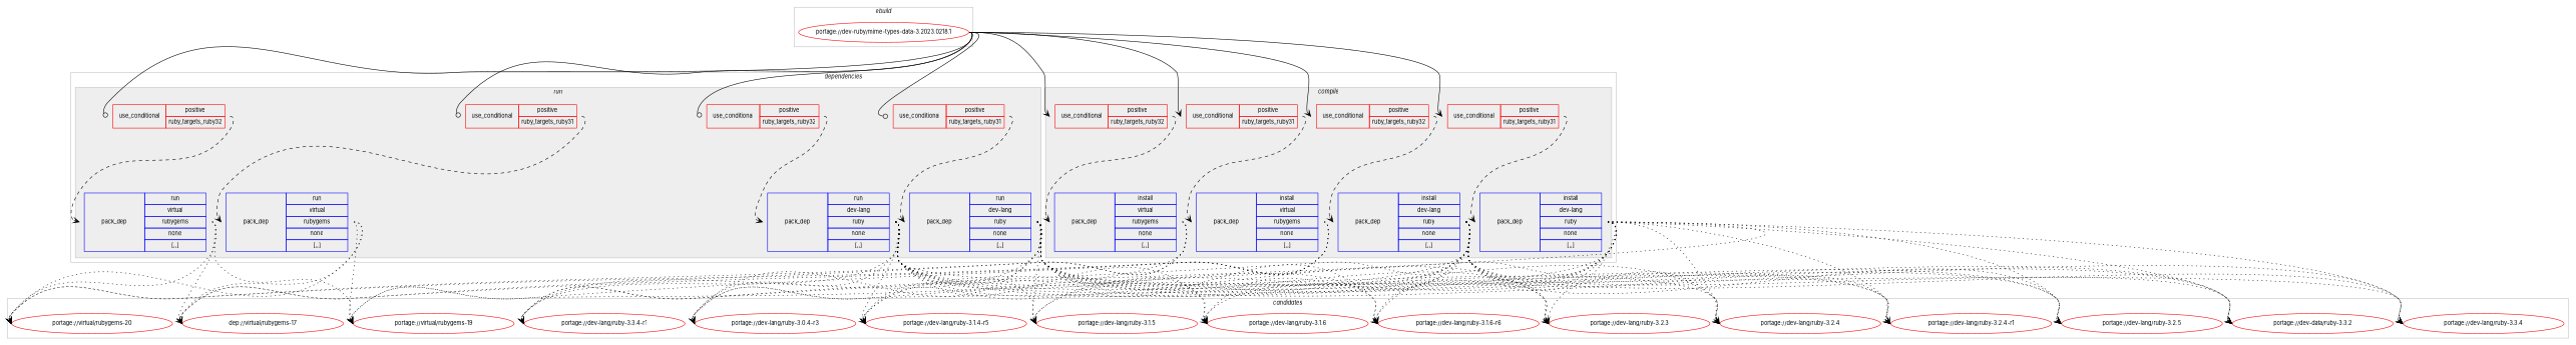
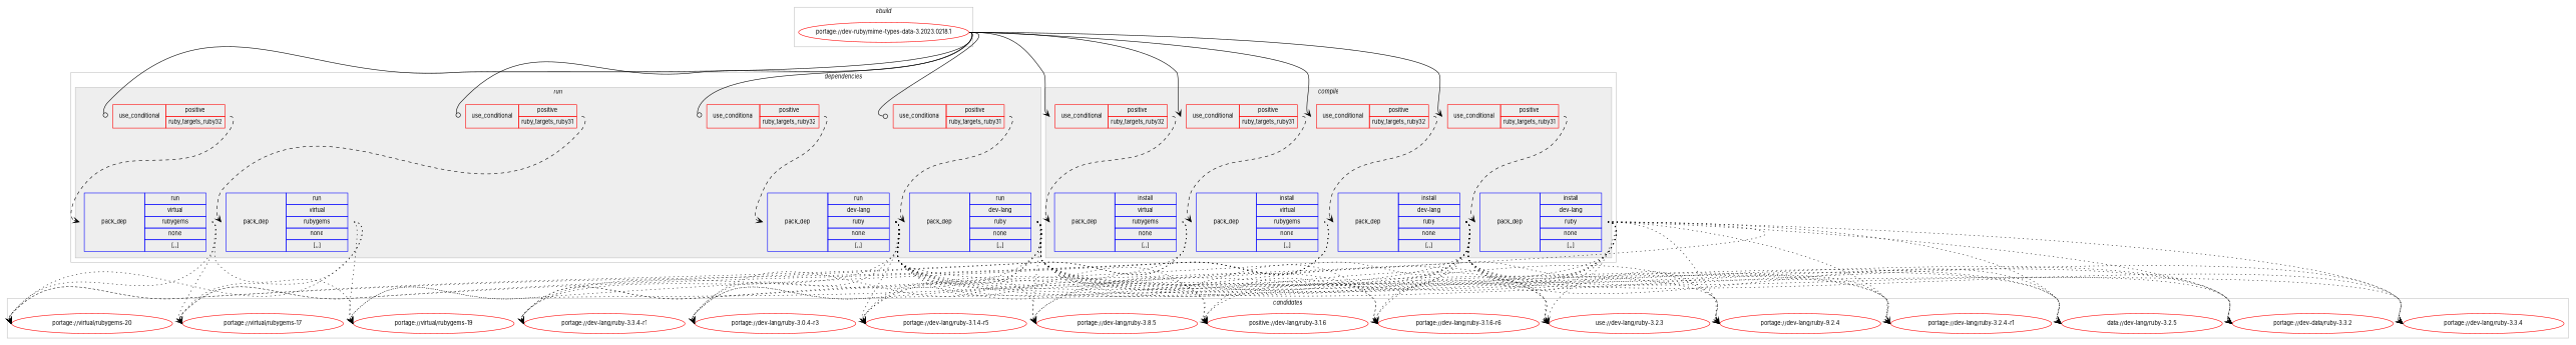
  digraph {
    compound=true
    concentrate=true
    fontname=Inter
    fontsize=10
    newrank=true
    rankdir=TB
    ranksep=1.5
    node [color=red fontname=Inter fontsize=10]
    edge [arrowhead=vee fontname=Inter headport=w style=dotted tailport=e weight=100]
    n1 [label="portage://dev-ruby/mime-types-data-3.2023.0218.1" width=4]
    n2 [color=blue label=<<TABLE BORDER="0" CELLBORDER="1" CELLSPACING="0" CELLPADDING="4" WIDTH="220"><TR><TD ROWSPAN="6" CELLPADDING="30">pack_dep</TD></TR><TR><TD WIDTH="110">install</TD></TR><TR><TD>dev-lang</TD></TR><TR><TD>ruby</TD></TR><TR><TD>none</TD></TR><TR><TD>[,,]</TD></TR></TABLE>> shape=none]
    n3 [label=<<TABLE BORDER="0" CELLBORDER="1" CELLSPACING="0" CELLPADDING="4"><TR><TD ROWSPAN="3" CELLPADDING="10">use_conditional</TD></TR><TR><TD>positive</TD></TR><TR><TD>ruby_targets_ruby31</TD></TR></TABLE>> shape=none]
    n4 [color=blue label=<<TABLE BORDER="0" CELLBORDER="1" CELLSPACING="0" CELLPADDING="4" WIDTH="220"><TR><TD ROWSPAN="6" CELLPADDING="30">pack_dep</TD></TR><TR><TD WIDTH="110">install</TD></TR><TR><TD>virtual</TD></TR><TR><TD>rubygems</TD></TR><TR><TD>none</TD></TR><TR><TD>[,,]</TD></TR></TABLE>> shape=none]
    n5 [label=<<TABLE BORDER="0" CELLBORDER="1" CELLSPACING="0" CELLPADDING="4"><TR><TD ROWSPAN="3" CELLPADDING="10">use_conditional</TD></TR><TR><TD>positive</TD></TR><TR><TD>ruby_targets_ruby31</TD></TR></TABLE>> shape=none]
    n6 [color=blue label=<<TABLE BORDER="0" CELLBORDER="1" CELLSPACING="0" CELLPADDING="4" WIDTH="220"><TR><TD ROWSPAN="6" CELLPADDING="30">pack_dep</TD></TR><TR><TD WIDTH="110">install</TD></TR><TR><TD>dev-lang</TD></TR><TR><TD>ruby</TD></TR><TR><TD>none</TD></TR><TR><TD>[,,]</TD></TR></TABLE>> shape=none]
    n7 [label=<<TABLE BORDER="0" CELLBORDER="1" CELLSPACING="0" CELLPADDING="4"><TR><TD ROWSPAN="3" CELLPADDING="10">use_conditional</TD></TR><TR><TD>positive</TD></TR><TR><TD>ruby_targets_ruby32</TD></TR></TABLE>> shape=none]
    n8 [color=blue label=<<TABLE BORDER="0" CELLBORDER="1" CELLSPACING="0" CELLPADDING="4" WIDTH="220"><TR><TD ROWSPAN="6" CELLPADDING="30">pack_dep</TD></TR><TR><TD WIDTH="110">install</TD></TR><TR><TD>virtual</TD></TR><TR><TD>rubygems</TD></TR><TR><TD>none</TD></TR><TR><TD>[,,]</TD></TR></TABLE>> shape=none]
    n9 [label=<<TABLE BORDER="0" CELLBORDER="1" CELLSPACING="0" CELLPADDING="4"><TR><TD ROWSPAN="3" CELLPADDING="10">use_conditional</TD></TR><TR><TD>positive</TD></TR><TR><TD>ruby_targets_ruby32</TD></TR></TABLE>> shape=none]
    n10 [color=blue label=<<TABLE BORDER="0" CELLBORDER="1" CELLSPACING="0" CELLPADDING="4" WIDTH="220"><TR><TD ROWSPAN="6" CELLPADDING="30">pack_dep</TD></TR><TR><TD WIDTH="110">run</TD></TR><TR><TD>dev-lang</TD></TR><TR><TD>ruby</TD></TR><TR><TD>none</TD></TR><TR><TD>[,,]</TD></TR></TABLE>> shape=none]
    n11 [label=<<TABLE BORDER="0" CELLBORDER="1" CELLSPACING="0" CELLPADDING="4"><TR><TD ROWSPAN="3" CELLPADDING="10">use_conditional</TD></TR><TR><TD>positive</TD></TR><TR><TD>ruby_targets_ruby31</TD></TR></TABLE>> shape=none]
    n12 [color=blue label=<<TABLE BORDER="0" CELLBORDER="1" CELLSPACING="0" CELLPADDING="4" WIDTH="220"><TR><TD ROWSPAN="6" CELLPADDING="30">pack_dep</TD></TR><TR><TD WIDTH="110">run</TD></TR><TR><TD>virtual</TD></TR><TR><TD>rubygems</TD></TR><TR><TD>none</TD></TR><TR><TD>[,,]</TD></TR></TABLE>> shape=none]
    n13 [label=<<TABLE BORDER="0" CELLBORDER="1" CELLSPACING="0" CELLPADDING="4"><TR><TD ROWSPAN="3" CELLPADDING="10">use_conditional</TD></TR><TR><TD>positive</TD></TR><TR><TD>ruby_targets_ruby31</TD></TR></TABLE>> shape=none]
    n14 [color=blue label=<<TABLE BORDER="0" CELLBORDER="1" CELLSPACING="0" CELLPADDING="4" WIDTH="220"><TR><TD ROWSPAN="6" CELLPADDING="30">pack_dep</TD></TR><TR><TD WIDTH="110">run</TD></TR><TR><TD>dev-lang</TD></TR><TR><TD>ruby</TD></TR><TR><TD>none</TD></TR><TR><TD>[,,]</TD></TR></TABLE>> shape=none]
    n15 [label=<<TABLE BORDER="0" CELLBORDER="1" CELLSPACING="0" CELLPADDING="4"><TR><TD ROWSPAN="3" CELLPADDING="10">use_conditional</TD></TR><TR><TD>positive</TD></TR><TR><TD>ruby_targets_ruby32</TD></TR></TABLE>> shape=none]
    n16 [color=blue label=<<TABLE BORDER="0" CELLBORDER="1" CELLSPACING="0" CELLPADDING="4" WIDTH="220"><TR><TD ROWSPAN="6" CELLPADDING="30">pack_dep</TD></TR><TR><TD WIDTH="110">run</TD></TR><TR><TD>virtual</TD></TR><TR><TD>rubygems</TD></TR><TR><TD>none</TD></TR><TR><TD>[,,]</TD></TR></TABLE>> shape=none]
    n17 [label=<<TABLE BORDER="0" CELLBORDER="1" CELLSPACING="0" CELLPADDING="4"><TR><TD ROWSPAN="3" CELLPADDING="10">use_conditional</TD></TR><TR><TD>positive</TD></TR><TR><TD>ruby_targets_ruby32</TD></TR></TABLE>> shape=none]
    n18 [label="portage://dev-lang/ruby-3.3.4-r1" width=4]
    n19 [label="portage://dev-lang/ruby-3.3.4" width=4]
    n20 [label="portage://dev-data/ruby-3.3.2" width=4]
-   n21 [label="portage://dev-lang/ruby-3.2.5" width=4]
+   n21 [label="data://dev-lang/ruby-3.2.5" width=4]
    n22 [label="portage://dev-lang/ruby-3.2.4-r1" width=4]
-   n23 [label="portage://dev-lang/ruby-3.2.4" width=4]
-   n24 [label="portage://dev-lang/ruby-3.2.3" width=4]
+   n23 [label="portage://dev-lang/ruby-9.2.4" width=4]
+   n24 [label="use://dev-lang/ruby-3.2.3" width=4]
    n25 [label="portage://dev-lang/ruby-3.1.6-r6" width=4]
-   n26 [label="portage://dev-lang/ruby-3.1.6" width=4]
-   n27 [label="portage://dev-lang/ruby-3.1.5" width=4]
+   n26 [label="positive://dev-lang/ruby-3.1.6" width=4]
+   n27 [label="portage://dev-lang/ruby-3.8.5" width=4]
    n28 [label="portage://dev-lang/ruby-3.1.4-r5" width=4]
    n29 [label="portage://dev-lang/ruby-3.0.4-r3" width=4]
    n30 [label="portage://virtual/rubygems-20" width=4]
    n31 [label="portage://virtual/rubygems-19" width=4]
-   n32 [label="dep://virtual/rubygems-17" width=4]
+   n32 [label="portage://virtual/rubygems-17" width=4]
    subgraph cluster_1 {
      color=gray
      label=<<i>ebuild</i>>
      n1
    }
    subgraph cluster_2 {
      color=gray
      label=<<i>dependencies</i>>
      subgraph cluster_3 {
        color=gray
        fillcolor="#eeeeee"
        label=<<i>compile</i>>
        style=filled
        subgraph sub_4 {
          color=gray
          fillcolor="#eeeeee"
          label=<<i>compile</i>>
          style=filled
          n3
          subgraph sub_5 {
            color=gray
            fillcolor="#eeeeee"
            label=<<i>compile</i>>
            style=filled
            n2
          }
        }
        subgraph sub_6 {
          color=gray
          fillcolor="#eeeeee"
          label=<<i>compile</i>>
          style=filled
          n5
          subgraph sub_7 {
            color=gray
            fillcolor="#eeeeee"
            label=<<i>compile</i>>
            style=filled
            n4
          }
        }
        subgraph sub_8 {
          color=gray
          fillcolor="#eeeeee"
          label=<<i>compile</i>>
          style=filled
          n7
          subgraph sub_9 {
            color=gray
            fillcolor="#eeeeee"
            label=<<i>compile</i>>
            style=filled
            n6
          }
        }
        subgraph sub_10 {
          color=gray
          fillcolor="#eeeeee"
          label=<<i>compile</i>>
          style=filled
          n9
          subgraph sub_11 {
            color=gray
            fillcolor="#eeeeee"
            label=<<i>compile</i>>
            style=filled
            n8
          }
        }
      }
      subgraph cluster_12 {
        color=gray
        fillcolor="#eeeeee"
        label=<<i>compile and run</i>>
        style=filled
      }
      subgraph cluster_13 {
        color=gray
        fillcolor="#eeeeee"
        label=<<i>run</i>>
        style=filled
        subgraph sub_14 {
          color=gray
          fillcolor="#eeeeee"
          label=<<i>run</i>>
          style=filled
          n11
          subgraph sub_15 {
            color=gray
            fillcolor="#eeeeee"
            label=<<i>run</i>>
            style=filled
            n10
          }
        }
        subgraph sub_16 {
          color=gray
          fillcolor="#eeeeee"
          label=<<i>run</i>>
          style=filled
          n13
          subgraph sub_17 {
            color=gray
            fillcolor="#eeeeee"
            label=<<i>run</i>>
            style=filled
            n12
          }
        }
        subgraph sub_18 {
          color=gray
          fillcolor="#eeeeee"
          label=<<i>run</i>>
          style=filled
          n15
          subgraph sub_19 {
            color=gray
            fillcolor="#eeeeee"
            label=<<i>run</i>>
            style=filled
            n14
          }
        }
        subgraph sub_20 {
          color=gray
          fillcolor="#eeeeee"
          label=<<i>run</i>>
          style=filled
          n17
          subgraph sub_21 {
            color=gray
            fillcolor="#eeeeee"
            label=<<i>run</i>>
            style=filled
            n16
          }
        }
      }
    }
    subgraph cluster_22 {
      color=gray
      label=<<i>candidates</i>>
      rank=same
      subgraph sub_23 {
        color=black
        label=<<i>candidates</i>>
        nodesep=1
        rank=same
        n18
        n19
        n20
        n21
        n22
        n23
        n24
        n25
        n26
        n27
        n28
        n29
      }
      subgraph sub_24 {
        color=black
        label=<<i>candidates</i>>
        nodesep=1
        rank=same
        n18
        n19
        n20
        n21
        n22
        n23
        n24
        n25
        n26
        n27
        n28
        n29
      }
      subgraph sub_25 {
        color=black
        label=<<i>candidates</i>>
        nodesep=1
        rank=same
        n30
        n31
        n32
      }
      subgraph sub_26 {
        color=black
        label=<<i>candidates</i>>
        nodesep=1
        rank=same
        n18
        n19
        n20
        n21
        n22
        n23
        n24
        n25
        n26
        n27
        n28
        n29
      }
      subgraph sub_27 {
        color=black
        label=<<i>candidates</i>>
        nodesep=1
        rank=same
        n30
        n31
        n32
      }
      subgraph sub_28 {
        color=black
        label=<<i>candidates</i>>
        nodesep=1
        rank=same
        n30
        n31
        n32
      }
      subgraph sub_29 {
        color=black
        label=<<i>candidates</i>>
        nodesep=1
        rank=same
        n18
        n19
        n20
        n21
        n22
        n23
        n24
        n25
        n26
        n27
        n28
        n29
      }
      subgraph sub_30 {
        color=black
        label=<<i>candidates</i>>
        nodesep=1
        rank=same
        n30
        n31
        n32
      }
    }
    n1 -> n3 [style=solid weight=20]
    n1 -> n5 [style=solid weight=20]
    n1 -> n7 [style=solid weight=20]
    n1 -> n9 [style=solid weight=20]
    n1 -> n11 [arrowhead=odot style=solid weight=20]
    n1 -> n13 [arrowhead=odot style=solid weight=20]
    n1 -> n15 [arrowhead=odot style=solid weight=20]
    n1 -> n17 [arrowhead=odot style=solid weight=20]
    n2 -> n18
    n2 -> n19
    n2 -> n20
    n2 -> n21
    n2 -> n22
    n2 -> n23
    n2 -> n24
    n2 -> n25
    n2 -> n26
    n2 -> n27
    n2 -> n28
    n2 -> n29
    n3 -> n2 [style=dashed weight=20]
    n4 -> n30
    n4 -> n31
    n4 -> n32
    n5 -> n4 [style=dashed weight=20]
    n6 -> n18
    n6 -> n19
    n6 -> n20
    n6 -> n21
    n6 -> n22
    n6 -> n23
    n6 -> n24
    n6 -> n25
    n6 -> n26
    n6 -> n27
    n6 -> n28
    n6 -> n29
    n7 -> n6 [style=dashed weight=20]
    n8 -> n30
    n8 -> n31
    n8 -> n32
    n9 -> n8 [style=dashed weight=20]
    n10 -> n18
    n10 -> n19
    n10 -> n20
    n10 -> n21
    n10 -> n22
    n10 -> n23
    n10 -> n24
    n10 -> n25
    n10 -> n26
    n10 -> n27
    n10 -> n28
    n10 -> n29
    n11 -> n10 [style=dashed weight=20]
    n12 -> n30
    n12 -> n31
    n12 -> n32
    n13 -> n12 [style=dashed weight=20]
    n14 -> n18
    n14 -> n19
    n14 -> n20
    n14 -> n21
    n14 -> n22
    n14 -> n23
    n14 -> n24
    n14 -> n25
    n14 -> n26
    n14 -> n27
    n14 -> n28
    n14 -> n29
    n15 -> n14 [style=dashed weight=20]
    n16 -> n30
    n16 -> n31
    n16 -> n32
    n17 -> n16 [style=dashed weight=20]
  }
